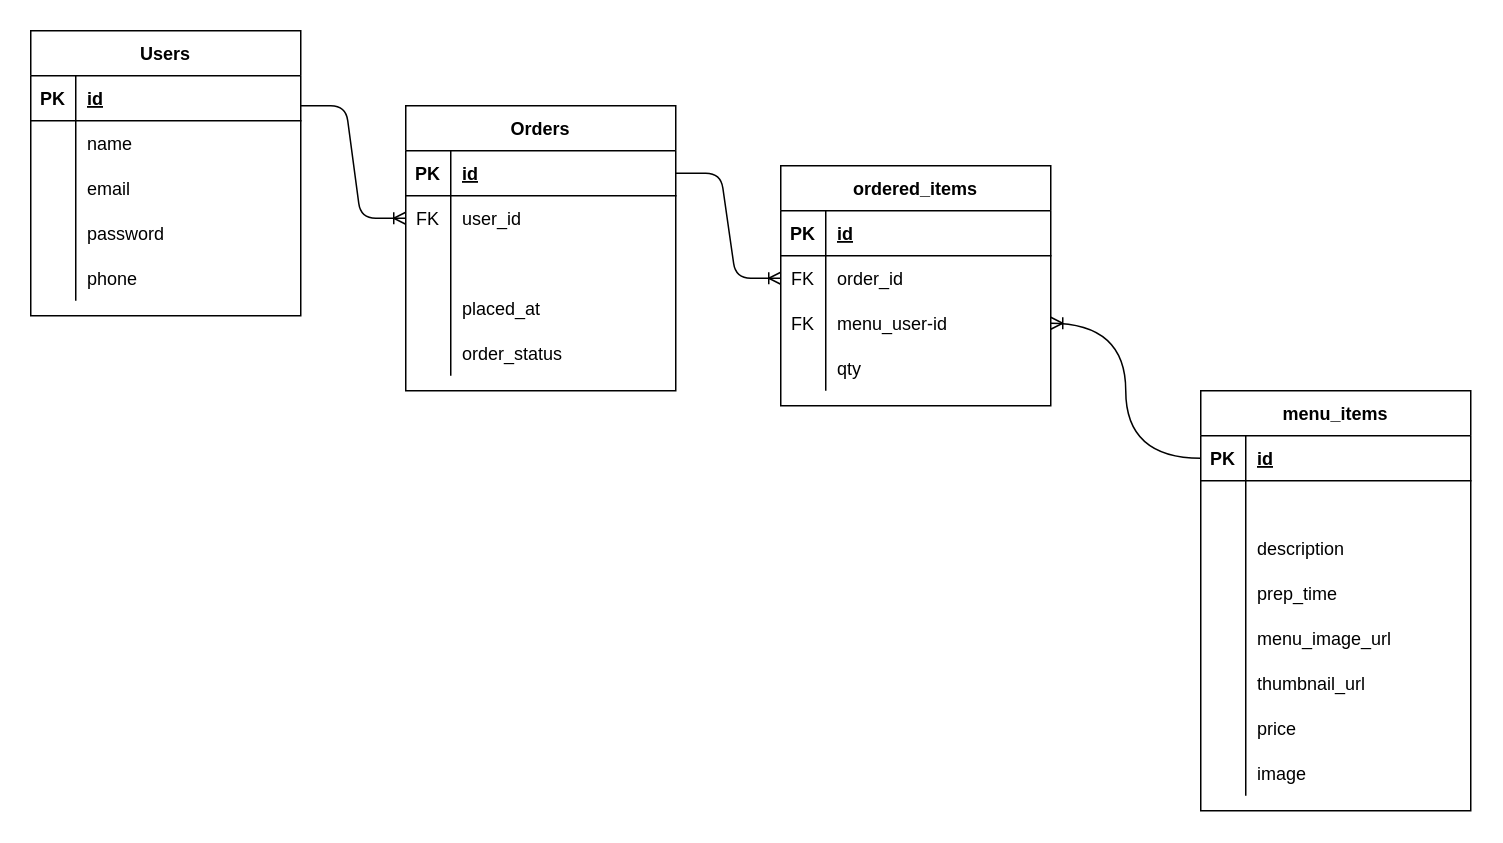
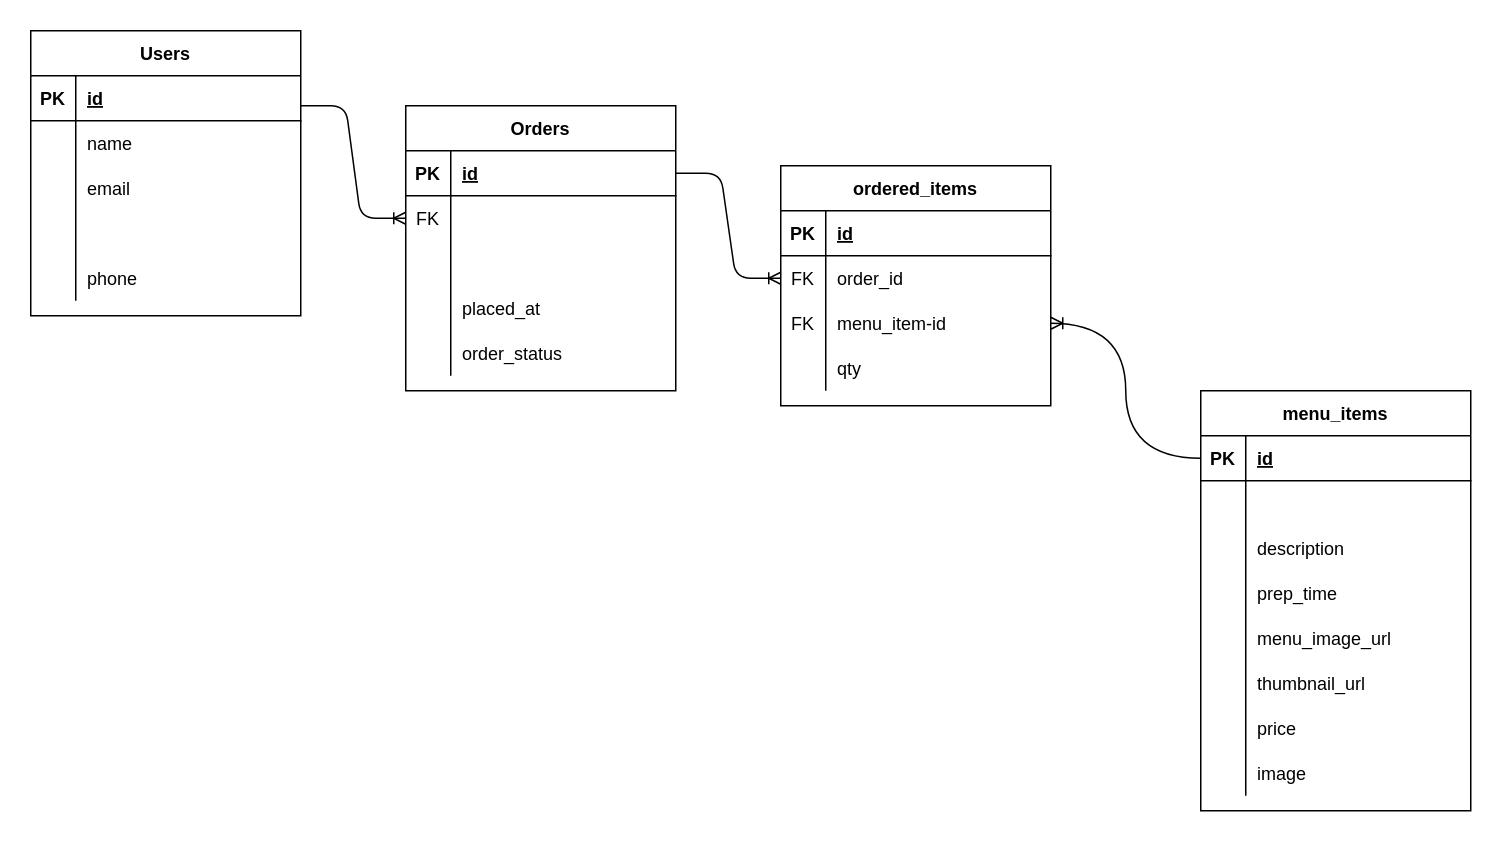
  <mxCell id="0" />
  <mxCell id="1" parent="0" />
  <mxCell id="2" value="Users" style="shape=table;startSize=30;container=1;collapsible=1;childLayout=tableLayout;fixedRows=1;rowLines=0;fontStyle=1;align=center;resizeLast=1;" parent="1" vertex="1"><mxGeometry x="20" y="20" width="180" height="190" as="geometry" /></mxCell>
  <mxCell id="3" value="" style="shape=partialRectangle;collapsible=0;dropTarget=0;pointerEvents=0;fillColor=none;top=0;left=0;bottom=1;right=0;points=[[0,0.5],[1,0.5]];portConstraint=eastwest;" parent="2" vertex="1"><mxGeometry y="30" width="180" height="30" as="geometry" /></mxCell>
  <mxCell id="4" value="PK" style="shape=partialRectangle;connectable=0;fillColor=none;top=0;left=0;bottom=0;right=0;fontStyle=1;overflow=hidden;" parent="3" vertex="1"><mxGeometry width="30" height="30" as="geometry" /></mxCell>
  <mxCell id="5" value="id" style="shape=partialRectangle;connectable=0;fillColor=none;top=0;left=0;bottom=0;right=0;align=left;spacingLeft=6;fontStyle=5;overflow=hidden;" parent="3" vertex="1"><mxGeometry x="30" width="150" height="30" as="geometry" /></mxCell>
  <mxCell id="6" value="" style="shape=partialRectangle;collapsible=0;dropTarget=0;pointerEvents=0;fillColor=none;top=0;left=0;bottom=0;right=0;points=[[0,0.5],[1,0.5]];portConstraint=eastwest;" parent="2" vertex="1"><mxGeometry y="60" width="180" height="30" as="geometry" /></mxCell>
  <mxCell id="7" value="" style="shape=partialRectangle;connectable=0;fillColor=none;top=0;left=0;bottom=0;right=0;editable=1;overflow=hidden;" parent="6" vertex="1"><mxGeometry width="30" height="30" as="geometry" /></mxCell>
  <mxCell id="8" value="name" style="shape=partialRectangle;connectable=0;fillColor=none;top=0;left=0;bottom=0;right=0;align=left;spacingLeft=6;overflow=hidden;" parent="6" vertex="1"><mxGeometry x="30" width="150" height="30" as="geometry" /></mxCell>
  <mxCell id="9" value="" style="shape=partialRectangle;collapsible=0;dropTarget=0;pointerEvents=0;fillColor=none;top=0;left=0;bottom=0;right=0;points=[[0,0.5],[1,0.5]];portConstraint=eastwest;" parent="2" vertex="1"><mxGeometry y="90" width="180" height="30" as="geometry" /></mxCell>
  <mxCell id="10" value="" style="shape=partialRectangle;connectable=0;fillColor=none;top=0;left=0;bottom=0;right=0;editable=1;overflow=hidden;" parent="9" vertex="1"><mxGeometry width="30" height="30" as="geometry" /></mxCell>
  <mxCell id="11" value="email" style="shape=partialRectangle;connectable=0;fillColor=none;top=0;left=0;bottom=0;right=0;align=left;spacingLeft=6;overflow=hidden;" parent="9" vertex="1"><mxGeometry x="30" width="150" height="30" as="geometry" /></mxCell>
  <mxCell id="12" value="" style="shape=partialRectangle;collapsible=0;dropTarget=0;pointerEvents=0;fillColor=none;top=0;left=0;bottom=0;right=0;points=[[0,0.5],[1,0.5]];portConstraint=eastwest;" parent="2" vertex="1"><mxGeometry y="120" width="180" height="30" as="geometry" /></mxCell>
  <mxCell id="13" value="" style="shape=partialRectangle;connectable=0;fillColor=none;top=0;left=0;bottom=0;right=0;editable=1;overflow=hidden;" parent="12" vertex="1"><mxGeometry width="30" height="30" as="geometry" /></mxCell>
- <mxCell id="14" value="password" style="shape=partialRectangle;connectable=0;fillColor=none;top=0;left=0;bottom=0;right=0;align=left;spacingLeft=6;overflow=hidden;" parent="12" vertex="1"><mxGeometry x="30" width="150" height="30" as="geometry" /></mxCell>
  <mxCell id="15" value="" style="shape=partialRectangle;collapsible=0;dropTarget=0;pointerEvents=0;fillColor=none;top=0;left=0;bottom=0;right=0;points=[[0,0.5],[1,0.5]];portConstraint=eastwest;" parent="2" vertex="1"><mxGeometry y="150" width="180" height="30" as="geometry" /></mxCell>
  <mxCell id="16" value="" style="shape=partialRectangle;connectable=0;fillColor=none;top=0;left=0;bottom=0;right=0;editable=1;overflow=hidden;" parent="15" vertex="1"><mxGeometry width="30" height="30" as="geometry" /></mxCell>
  <mxCell id="17" value="phone" style="shape=partialRectangle;connectable=0;fillColor=none;top=0;left=0;bottom=0;right=0;align=left;spacingLeft=6;overflow=hidden;" parent="15" vertex="1"><mxGeometry x="30" width="150" height="30" as="geometry" /></mxCell>
  <mxCell id="18" value="" style="edgeStyle=entityRelationEdgeStyle;fontSize=12;html=1;endArrow=ERoneToMany;entryX=0;entryY=0.5;entryDx=0;entryDy=0;" parent="1" target="49" edge="1"><mxGeometry width="100" height="100" relative="1" as="geometry"><mxPoint x="200" y="70" as="sourcePoint" /><mxPoint x="300" as="targetPoint" y="-30" /></mxGeometry></mxCell>
  <mxCell id="19" value="" style="edgeStyle=entityRelationEdgeStyle;fontSize=12;html=1;endArrow=ERoneToMany;entryX=0;entryY=0.5;entryDx=0;entryDy=0;exitX=1;exitY=0.5;exitDx=0;exitDy=0;" parent="1" source="46" target="64" edge="1"><mxGeometry width="100" height="100" relative="1" as="geometry"><mxPoint x="450" y="60" as="sourcePoint" /><mxPoint x="520" y="85" as="targetPoint" /></mxGeometry></mxCell>
  <mxCell id="20" value="menu_items" style="shape=table;startSize=30;container=1;collapsible=1;childLayout=tableLayout;fixedRows=1;rowLines=0;fontStyle=1;align=center;resizeLast=1;" parent="1" vertex="1"><mxGeometry x="800" y="260" width="180" height="280" as="geometry" /></mxCell>
  <mxCell id="21" value="" style="shape=partialRectangle;collapsible=0;dropTarget=0;pointerEvents=0;fillColor=none;top=0;left=0;bottom=1;right=0;points=[[0,0.5],[1,0.5]];portConstraint=eastwest;" parent="20" vertex="1"><mxGeometry y="30" width="180" height="30" as="geometry" /></mxCell>
  <mxCell id="22" value="PK" style="shape=partialRectangle;connectable=0;fillColor=none;top=0;left=0;bottom=0;right=0;fontStyle=1;overflow=hidden;" parent="21" vertex="1"><mxGeometry width="30" height="30" as="geometry" /></mxCell>
  <mxCell id="23" value="id" style="shape=partialRectangle;connectable=0;fillColor=none;top=0;left=0;bottom=0;right=0;align=left;spacingLeft=6;fontStyle=5;overflow=hidden;" parent="21" vertex="1"><mxGeometry x="30" width="150" height="30" as="geometry" /></mxCell>
  <mxCell id="24" value="" style="shape=partialRectangle;collapsible=0;dropTarget=0;pointerEvents=0;fillColor=none;top=0;left=0;bottom=0;right=0;points=[[0,0.5],[1,0.5]];portConstraint=eastwest;" parent="20" vertex="1"><mxGeometry y="60" width="180" height="30" as="geometry" /></mxCell>
  <mxCell id="25" value="" style="shape=partialRectangle;connectable=0;fillColor=none;top=0;left=0;bottom=0;right=0;editable=1;overflow=hidden;" parent="24" vertex="1"><mxGeometry width="30" height="30" as="geometry" /></mxCell>
  <mxCell id="26" value="" style="shape=partialRectangle;collapsible=0;dropTarget=0;pointerEvents=0;fillColor=none;top=0;left=0;bottom=0;right=0;points=[[0,0.5],[1,0.5]];portConstraint=eastwest;" parent="20" vertex="1"><mxGeometry y="90" width="180" height="30" as="geometry" /></mxCell>
  <mxCell id="27" value="" style="shape=partialRectangle;connectable=0;fillColor=none;top=0;left=0;bottom=0;right=0;editable=1;overflow=hidden;" parent="26" vertex="1"><mxGeometry width="30" height="30" as="geometry" /></mxCell>
  <mxCell id="28" value="description" style="shape=partialRectangle;connectable=0;fillColor=none;top=0;left=0;bottom=0;right=0;align=left;spacingLeft=6;overflow=hidden;" parent="26" vertex="1"><mxGeometry x="30" width="150" height="30" as="geometry" /></mxCell>
  <mxCell id="29" value="" style="shape=partialRectangle;collapsible=0;dropTarget=0;pointerEvents=0;fillColor=none;top=0;left=0;bottom=0;right=0;points=[[0,0.5],[1,0.5]];portConstraint=eastwest;" parent="20" vertex="1"><mxGeometry y="120" width="180" height="30" as="geometry" /></mxCell>
  <mxCell id="30" value="" style="shape=partialRectangle;connectable=0;fillColor=none;top=0;left=0;bottom=0;right=0;editable=1;overflow=hidden;" parent="29" vertex="1"><mxGeometry width="30" height="30" as="geometry" /></mxCell>
  <mxCell id="31" value="prep_time" style="shape=partialRectangle;connectable=0;fillColor=none;top=0;left=0;bottom=0;right=0;align=left;spacingLeft=6;overflow=hidden;" parent="29" vertex="1"><mxGeometry x="30" width="150" height="30" as="geometry" /></mxCell>
  <mxCell id="32" value="" style="shape=partialRectangle;collapsible=0;dropTarget=0;pointerEvents=0;fillColor=none;top=0;left=0;bottom=0;right=0;points=[[0,0.5],[1,0.5]];portConstraint=eastwest;" parent="20" vertex="1"><mxGeometry y="150" width="180" height="30" as="geometry" /></mxCell>
  <mxCell id="33" value="" style="shape=partialRectangle;connectable=0;fillColor=none;top=0;left=0;bottom=0;right=0;editable=1;overflow=hidden;" parent="32" vertex="1"><mxGeometry width="30" height="30" as="geometry" /></mxCell>
  <mxCell id="34" value="menu_image_url" style="shape=partialRectangle;connectable=0;fillColor=none;top=0;left=0;bottom=0;right=0;align=left;spacingLeft=6;overflow=hidden;" parent="32" vertex="1"><mxGeometry x="30" width="150" height="30" as="geometry" /></mxCell>
  <mxCell id="35" value="" style="shape=partialRectangle;collapsible=0;dropTarget=0;pointerEvents=0;fillColor=none;top=0;left=0;bottom=0;right=0;points=[[0,0.5],[1,0.5]];portConstraint=eastwest;" parent="20" vertex="1"><mxGeometry y="180" width="180" height="30" as="geometry" /></mxCell>
  <mxCell id="36" value="" style="shape=partialRectangle;connectable=0;fillColor=none;top=0;left=0;bottom=0;right=0;editable=1;overflow=hidden;" parent="35" vertex="1"><mxGeometry width="30" height="30" as="geometry" /></mxCell>
  <mxCell id="37" value="thumbnail_url" style="shape=partialRectangle;connectable=0;fillColor=none;top=0;left=0;bottom=0;right=0;align=left;spacingLeft=6;overflow=hidden;" parent="35" vertex="1"><mxGeometry x="30" width="150" height="30" as="geometry" /></mxCell>
  <mxCell id="38" value="" style="shape=partialRectangle;collapsible=0;dropTarget=0;pointerEvents=0;fillColor=none;top=0;left=0;bottom=0;right=0;points=[[0,0.5],[1,0.5]];portConstraint=eastwest;" parent="20" vertex="1"><mxGeometry y="210" width="180" height="30" as="geometry" /></mxCell>
  <mxCell id="39" value="" style="shape=partialRectangle;connectable=0;fillColor=none;top=0;left=0;bottom=0;right=0;editable=1;overflow=hidden;" parent="38" vertex="1"><mxGeometry width="30" height="30" as="geometry" /></mxCell>
  <mxCell id="40" value="price" style="shape=partialRectangle;connectable=0;fillColor=none;top=0;left=0;bottom=0;right=0;align=left;spacingLeft=6;overflow=hidden;" parent="38" vertex="1"><mxGeometry x="30" width="150" height="30" as="geometry" /></mxCell>
  <mxCell id="41" value="" style="shape=partialRectangle;collapsible=0;dropTarget=0;pointerEvents=0;fillColor=none;top=0;left=0;bottom=0;right=0;points=[[0,0.5],[1,0.5]];portConstraint=eastwest;" parent="20" vertex="1"><mxGeometry y="240" width="180" height="30" as="geometry" /></mxCell>
  <mxCell id="42" value="" style="shape=partialRectangle;connectable=0;fillColor=none;top=0;left=0;bottom=0;right=0;editable=1;overflow=hidden;" parent="41" vertex="1"><mxGeometry width="30" height="30" as="geometry" /></mxCell>
  <mxCell id="43" value="image" style="shape=partialRectangle;connectable=0;fillColor=none;top=0;left=0;bottom=0;right=0;align=left;spacingLeft=6;overflow=hidden;" parent="41" vertex="1"><mxGeometry x="30" width="150" height="30" as="geometry" /></mxCell>
  <mxCell id="44" value="" style="edgeStyle=orthogonalEdgeStyle;fontSize=12;html=1;endArrow=ERoneToMany;curved=1;entryX=1;entryY=0.5;entryDx=0;entryDy=0;exitX=0;exitY=0.5;exitDx=0;exitDy=0;" parent="1" source="21" target="67" edge="1"><mxGeometry width="100" height="100" relative="1" as="geometry"><mxPoint x="910" y="60" as="sourcePoint" /><mxPoint x="810" y="160" as="targetPoint" /></mxGeometry></mxCell>
  <mxCell id="45" value="Orders" style="shape=table;startSize=30;container=1;collapsible=1;childLayout=tableLayout;fixedRows=1;rowLines=0;fontStyle=1;align=center;resizeLast=1;" parent="1" vertex="1"><mxGeometry x="270" y="70" width="180" height="190" as="geometry" /></mxCell>
  <mxCell id="46" value="" style="shape=partialRectangle;collapsible=0;dropTarget=0;pointerEvents=0;fillColor=none;top=0;left=0;bottom=1;right=0;points=[[0,0.5],[1,0.5]];portConstraint=eastwest;" parent="45" vertex="1"><mxGeometry y="30" width="180" height="30" as="geometry" /></mxCell>
  <mxCell id="47" value="PK" style="shape=partialRectangle;connectable=0;fillColor=none;top=0;left=0;bottom=0;right=0;fontStyle=1;overflow=hidden;" parent="46" vertex="1"><mxGeometry width="30" height="30" as="geometry" /></mxCell>
  <mxCell id="48" value="id" style="shape=partialRectangle;connectable=0;fillColor=none;top=0;left=0;bottom=0;right=0;align=left;spacingLeft=6;fontStyle=5;overflow=hidden;" parent="46" vertex="1"><mxGeometry x="30" width="150" height="30" as="geometry" /></mxCell>
  <mxCell id="49" value="" style="shape=partialRectangle;collapsible=0;dropTarget=0;pointerEvents=0;fillColor=none;top=0;left=0;bottom=0;right=0;points=[[0,0.5],[1,0.5]];portConstraint=eastwest;" parent="45" vertex="1"><mxGeometry y="60" width="180" height="30" as="geometry" /></mxCell>
  <mxCell id="50" value="FK" style="shape=partialRectangle;connectable=0;fillColor=none;top=0;left=0;bottom=0;right=0;editable=1;overflow=hidden;" parent="49" vertex="1"><mxGeometry width="30" height="30" as="geometry" /></mxCell>
- <mxCell id="51" value="user_id" style="shape=partialRectangle;connectable=0;fillColor=none;top=0;left=0;bottom=0;right=0;align=left;spacingLeft=6;overflow=hidden;" parent="49" vertex="1"><mxGeometry x="30" width="150" height="30" as="geometry" /></mxCell>
  <mxCell id="52" value="" style="shape=partialRectangle;collapsible=0;dropTarget=0;pointerEvents=0;fillColor=none;top=0;left=0;bottom=0;right=0;points=[[0,0.5],[1,0.5]];portConstraint=eastwest;" parent="45" vertex="1"><mxGeometry y="90" width="180" height="30" as="geometry" /></mxCell>
  <mxCell id="53" value="" style="shape=partialRectangle;connectable=0;fillColor=none;top=0;left=0;bottom=0;right=0;editable=1;overflow=hidden;" parent="52" vertex="1"><mxGeometry width="30" height="30" as="geometry" /></mxCell>
  <mxCell id="54" value="" style="shape=partialRectangle;collapsible=0;dropTarget=0;pointerEvents=0;fillColor=none;top=0;left=0;bottom=0;right=0;points=[[0,0.5],[1,0.5]];portConstraint=eastwest;" parent="45" vertex="1"><mxGeometry y="120" width="180" height="30" as="geometry" /></mxCell>
  <mxCell id="55" value="" style="shape=partialRectangle;connectable=0;fillColor=none;top=0;left=0;bottom=0;right=0;editable=1;overflow=hidden;" parent="54" vertex="1"><mxGeometry width="30" height="30" as="geometry" /></mxCell>
  <mxCell id="56" value="placed_at" style="shape=partialRectangle;connectable=0;fillColor=none;top=0;left=0;bottom=0;right=0;align=left;spacingLeft=6;overflow=hidden;" parent="54" vertex="1"><mxGeometry x="30" width="150" height="30" as="geometry" /></mxCell>
  <mxCell id="57" value="" style="shape=partialRectangle;collapsible=0;dropTarget=0;pointerEvents=0;fillColor=none;top=0;left=0;bottom=0;right=0;points=[[0,0.5],[1,0.5]];portConstraint=eastwest;" parent="45" vertex="1"><mxGeometry y="150" width="180" height="30" as="geometry" /></mxCell>
  <mxCell id="58" value="" style="shape=partialRectangle;connectable=0;fillColor=none;top=0;left=0;bottom=0;right=0;editable=1;overflow=hidden;" parent="57" vertex="1"><mxGeometry width="30" height="30" as="geometry" /></mxCell>
  <mxCell id="59" value="order_status" style="shape=partialRectangle;connectable=0;fillColor=none;top=0;left=0;bottom=0;right=0;align=left;spacingLeft=6;overflow=hidden;" parent="57" vertex="1"><mxGeometry x="30" width="150" height="30" as="geometry" /></mxCell>
  <mxCell id="60" value="ordered_items" style="shape=table;startSize=30;container=1;collapsible=1;childLayout=tableLayout;fixedRows=1;rowLines=0;fontStyle=1;align=center;resizeLast=1;" parent="1" vertex="1"><mxGeometry x="520" y="110" width="180" height="160" as="geometry" /></mxCell>
  <mxCell id="61" value="" style="shape=partialRectangle;collapsible=0;dropTarget=0;pointerEvents=0;fillColor=none;top=0;left=0;bottom=1;right=0;points=[[0,0.5],[1,0.5]];portConstraint=eastwest;" parent="60" vertex="1"><mxGeometry y="30" width="180" height="30" as="geometry" /></mxCell>
  <mxCell id="62" value="PK" style="shape=partialRectangle;connectable=0;fillColor=none;top=0;left=0;bottom=0;right=0;fontStyle=1;overflow=hidden;" parent="61" vertex="1"><mxGeometry width="30" height="30" as="geometry" /></mxCell>
  <mxCell id="63" value="id" style="shape=partialRectangle;connectable=0;fillColor=none;top=0;left=0;bottom=0;right=0;align=left;spacingLeft=6;fontStyle=5;overflow=hidden;" parent="61" vertex="1"><mxGeometry x="30" width="150" height="30" as="geometry" /></mxCell>
  <mxCell id="64" value="" style="shape=partialRectangle;collapsible=0;dropTarget=0;pointerEvents=0;fillColor=none;top=0;left=0;bottom=0;right=0;points=[[0,0.5],[1,0.5]];portConstraint=eastwest;" parent="60" vertex="1"><mxGeometry y="60" width="180" height="30" as="geometry" /></mxCell>
  <mxCell id="65" value="FK" style="shape=partialRectangle;connectable=0;fillColor=none;top=0;left=0;bottom=0;right=0;editable=1;overflow=hidden;" parent="64" vertex="1"><mxGeometry width="30" height="30" as="geometry" /></mxCell>
  <mxCell id="66" value="order_id" style="shape=partialRectangle;connectable=0;fillColor=none;top=0;left=0;bottom=0;right=0;align=left;spacingLeft=6;overflow=hidden;" parent="64" vertex="1"><mxGeometry x="30" width="150" height="30" as="geometry" /></mxCell>
  <mxCell id="67" value="" style="shape=partialRectangle;collapsible=0;dropTarget=0;pointerEvents=0;fillColor=none;top=0;left=0;bottom=0;right=0;points=[[0,0.5],[1,0.5]];portConstraint=eastwest;" parent="60" vertex="1"><mxGeometry y="90" width="180" height="30" as="geometry" /></mxCell>
  <mxCell id="68" value="FK" style="shape=partialRectangle;connectable=0;fillColor=none;top=0;left=0;bottom=0;right=0;editable=1;overflow=hidden;" parent="67" vertex="1"><mxGeometry width="30" height="30" as="geometry" /></mxCell>
- <mxCell id="69" value="menu_user-id" style="shape=partialRectangle;connectable=0;fillColor=none;top=0;left=0;bottom=0;right=0;align=left;spacingLeft=6;overflow=hidden;" parent="67" vertex="1"><mxGeometry x="30" width="150" height="30" as="geometry" /></mxCell>
+ <mxCell id="69" value="menu_item-id" style="shape=partialRectangle;connectable=0;fillColor=none;top=0;left=0;bottom=0;right=0;align=left;spacingLeft=6;overflow=hidden;" parent="67" vertex="1"><mxGeometry x="30" width="150" height="30" as="geometry" /></mxCell>
  <mxCell id="70" value="" style="shape=partialRectangle;collapsible=0;dropTarget=0;pointerEvents=0;fillColor=none;top=0;left=0;bottom=0;right=0;points=[[0,0.5],[1,0.5]];portConstraint=eastwest;" parent="60" vertex="1"><mxGeometry y="120" width="180" height="30" as="geometry" /></mxCell>
  <mxCell id="71" value="" style="shape=partialRectangle;connectable=0;fillColor=none;top=0;left=0;bottom=0;right=0;editable=1;overflow=hidden;" parent="70" vertex="1"><mxGeometry width="30" height="30" as="geometry" /></mxCell>
  <mxCell id="72" value="qty" style="shape=partialRectangle;connectable=0;fillColor=none;top=0;left=0;bottom=0;right=0;align=left;spacingLeft=6;overflow=hidden;" parent="70" vertex="1"><mxGeometry x="30" width="150" height="30" as="geometry" /></mxCell>
